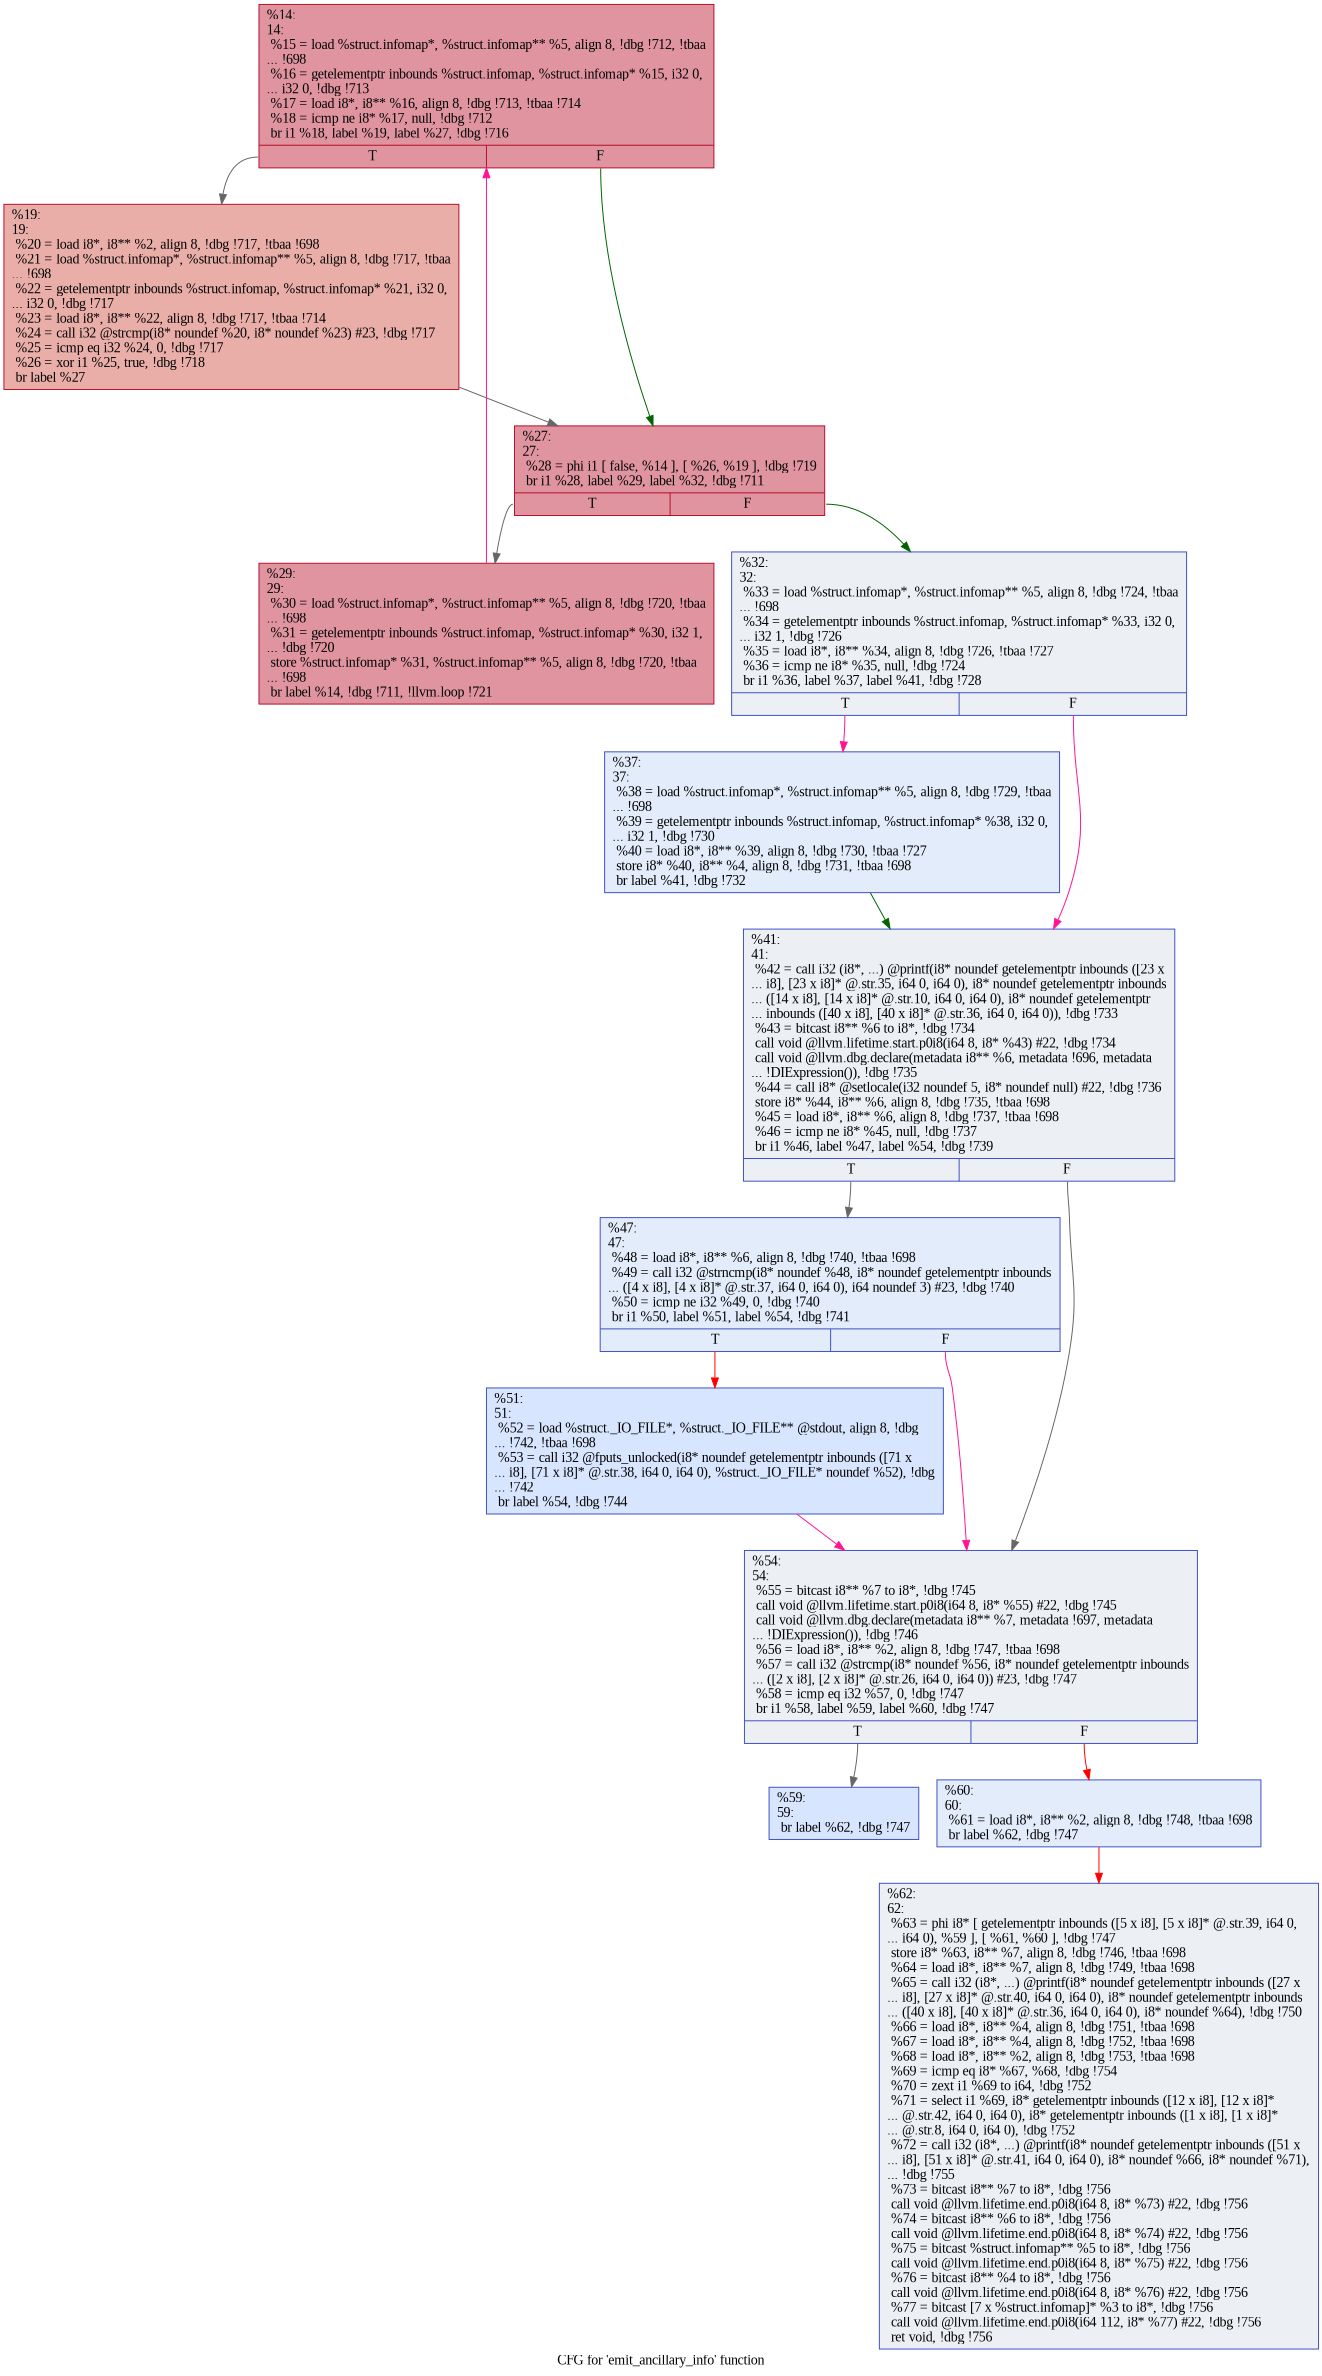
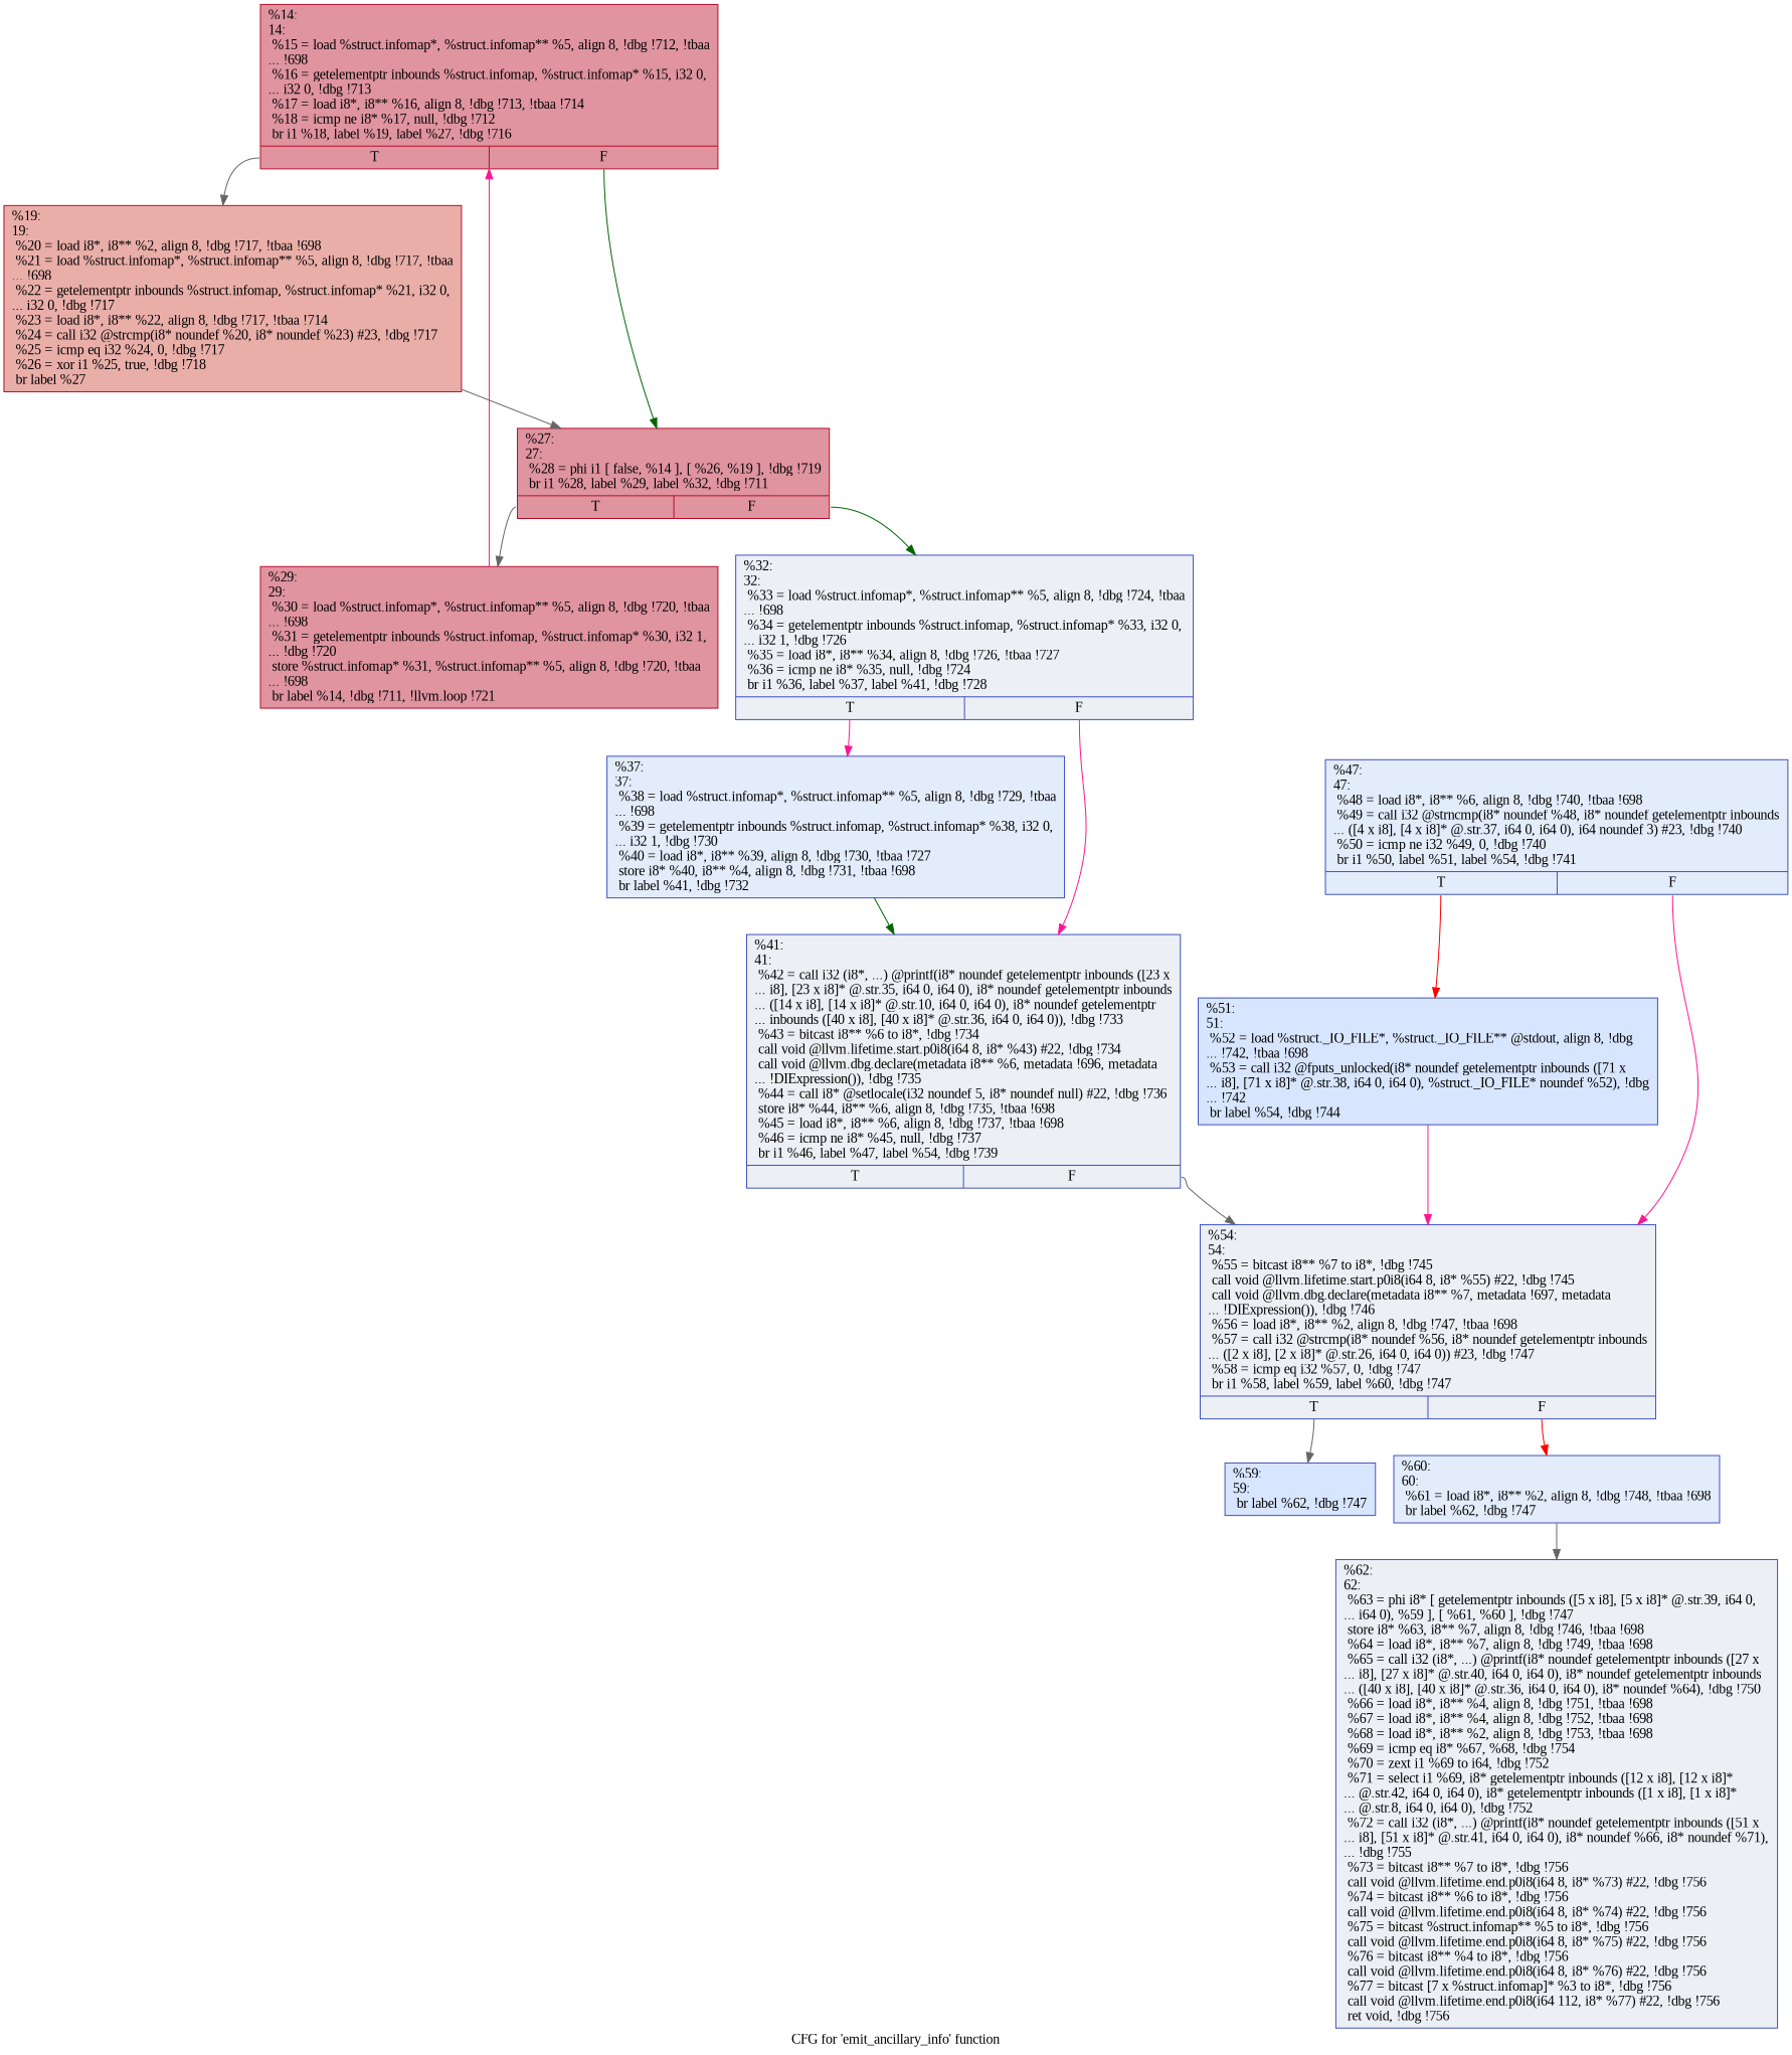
  digraph {
    fontname="Liberation Serif"
    label="CFG for 'emit_ancillary_info' function"
    node [color="#3d50c3ff" fillcolor="#d4dbe670" fontname="Liberation Serif" shape=record style=filled]
    edge [color=gray40 fontname="Liberation Serif" tailport=s0]
    n1 [color="#b70d28ff" fillcolor="#b70d2870" label="{%14:\l14:                                               \l  %15 = load %struct.infomap*, %struct.infomap** %5, align 8, !dbg !712, !tbaa\l... !698\l  %16 = getelementptr inbounds %struct.infomap, %struct.infomap* %15, i32 0,\l... i32 0, !dbg !713\l  %17 = load i8*, i8** %16, align 8, !dbg !713, !tbaa !714\l  %18 = icmp ne i8* %17, null, !dbg !712\l  br i1 %18, label %19, label %27, !dbg !716\l|{<s0>T|<s1>F}}"]
    n2 [color="#b70d28ff" fillcolor="#d0473d70" label="{%19:\l19:                                               \l  %20 = load i8*, i8** %2, align 8, !dbg !717, !tbaa !698\l  %21 = load %struct.infomap*, %struct.infomap** %5, align 8, !dbg !717, !tbaa\l... !698\l  %22 = getelementptr inbounds %struct.infomap, %struct.infomap* %21, i32 0,\l... i32 0, !dbg !717\l  %23 = load i8*, i8** %22, align 8, !dbg !717, !tbaa !714\l  %24 = call i32 @strcmp(i8* noundef %20, i8* noundef %23) #23, !dbg !717\l  %25 = icmp eq i32 %24, 0, !dbg !717\l  %26 = xor i1 %25, true, !dbg !718\l  br label %27\l}"]
    n3 [color="#b70d28ff" fillcolor="#b70d2870" label="{%27:\l27:                                               \l  %28 = phi i1 [ false, %14 ], [ %26, %19 ], !dbg !719\l  br i1 %28, label %29, label %32, !dbg !711\l|{<s0>T|<s1>F}}"]
    n4 [color="#b70d28ff" fillcolor="#b70d2870" label="{%29:\l29:                                               \l  %30 = load %struct.infomap*, %struct.infomap** %5, align 8, !dbg !720, !tbaa\l... !698\l  %31 = getelementptr inbounds %struct.infomap, %struct.infomap* %30, i32 1,\l... !dbg !720\l  store %struct.infomap* %31, %struct.infomap** %5, align 8, !dbg !720, !tbaa\l... !698\l  br label %14, !dbg !711, !llvm.loop !721\l}"]
    n5 [label="{%32:\l32:                                               \l  %33 = load %struct.infomap*, %struct.infomap** %5, align 8, !dbg !724, !tbaa\l... !698\l  %34 = getelementptr inbounds %struct.infomap, %struct.infomap* %33, i32 0,\l... i32 1, !dbg !726\l  %35 = load i8*, i8** %34, align 8, !dbg !726, !tbaa !727\l  %36 = icmp ne i8* %35, null, !dbg !724\l  br i1 %36, label %37, label %41, !dbg !728\l|{<s0>T|<s1>F}}"]
    n6 [fillcolor="#bfd3f670" label="{%37:\l37:                                               \l  %38 = load %struct.infomap*, %struct.infomap** %5, align 8, !dbg !729, !tbaa\l... !698\l  %39 = getelementptr inbounds %struct.infomap, %struct.infomap* %38, i32 0,\l... i32 1, !dbg !730\l  %40 = load i8*, i8** %39, align 8, !dbg !730, !tbaa !727\l  store i8* %40, i8** %4, align 8, !dbg !731, !tbaa !698\l  br label %41, !dbg !732\l}"]
    n7 [label="{%41:\l41:                                               \l  %42 = call i32 (i8*, ...) @printf(i8* noundef getelementptr inbounds ([23 x\l... i8], [23 x i8]* @.str.35, i64 0, i64 0), i8* noundef getelementptr inbounds\l... ([14 x i8], [14 x i8]* @.str.10, i64 0, i64 0), i8* noundef getelementptr\l... inbounds ([40 x i8], [40 x i8]* @.str.36, i64 0, i64 0)), !dbg !733\l  %43 = bitcast i8** %6 to i8*, !dbg !734\l  call void @llvm.lifetime.start.p0i8(i64 8, i8* %43) #22, !dbg !734\l  call void @llvm.dbg.declare(metadata i8** %6, metadata !696, metadata\l... !DIExpression()), !dbg !735\l  %44 = call i8* @setlocale(i32 noundef 5, i8* noundef null) #22, !dbg !736\l  store i8* %44, i8** %6, align 8, !dbg !735, !tbaa !698\l  %45 = load i8*, i8** %6, align 8, !dbg !737, !tbaa !698\l  %46 = icmp ne i8* %45, null, !dbg !737\l  br i1 %46, label %47, label %54, !dbg !739\l|{<s0>T|<s1>F}}"]
    n8 [fillcolor="#bfd3f670" label="{%47:\l47:                                               \l  %48 = load i8*, i8** %6, align 8, !dbg !740, !tbaa !698\l  %49 = call i32 @strncmp(i8* noundef %48, i8* noundef getelementptr inbounds\l... ([4 x i8], [4 x i8]* @.str.37, i64 0, i64 0), i64 noundef 3) #23, !dbg !740\l  %50 = icmp ne i32 %49, 0, !dbg !740\l  br i1 %50, label %51, label %54, !dbg !741\l|{<s0>T|<s1>F}}"]
    n9 [label="{%54:\l54:                                               \l  %55 = bitcast i8** %7 to i8*, !dbg !745\l  call void @llvm.lifetime.start.p0i8(i64 8, i8* %55) #22, !dbg !745\l  call void @llvm.dbg.declare(metadata i8** %7, metadata !697, metadata\l... !DIExpression()), !dbg !746\l  %56 = load i8*, i8** %2, align 8, !dbg !747, !tbaa !698\l  %57 = call i32 @strcmp(i8* noundef %56, i8* noundef getelementptr inbounds\l... ([2 x i8], [2 x i8]* @.str.26, i64 0, i64 0)) #23, !dbg !747\l  %58 = icmp eq i32 %57, 0, !dbg !747\l  br i1 %58, label %59, label %60, !dbg !747\l|{<s0>T|<s1>F}}"]
    n10 [fillcolor="#a7c5fe70" label="{%51:\l51:                                               \l  %52 = load %struct._IO_FILE*, %struct._IO_FILE** @stdout, align 8, !dbg\l... !742, !tbaa !698\l  %53 = call i32 @fputs_unlocked(i8* noundef getelementptr inbounds ([71 x\l... i8], [71 x i8]* @.str.38, i64 0, i64 0), %struct._IO_FILE* noundef %52), !dbg\l... !742\l  br label %54, !dbg !744\l}"]
    n11 [fillcolor="#a7c5fe70" label="{%59:\l59:                                               \l  br label %62, !dbg !747\l}"]
    n12 [fillcolor="#bfd3f670" label="{%60:\l60:                                               \l  %61 = load i8*, i8** %2, align 8, !dbg !748, !tbaa !698\l  br label %62, !dbg !747\l}"]
    n13 [label="{%62:\l62:                                               \l  %63 = phi i8* [ getelementptr inbounds ([5 x i8], [5 x i8]* @.str.39, i64 0,\l... i64 0), %59 ], [ %61, %60 ], !dbg !747\l  store i8* %63, i8** %7, align 8, !dbg !746, !tbaa !698\l  %64 = load i8*, i8** %7, align 8, !dbg !749, !tbaa !698\l  %65 = call i32 (i8*, ...) @printf(i8* noundef getelementptr inbounds ([27 x\l... i8], [27 x i8]* @.str.40, i64 0, i64 0), i8* noundef getelementptr inbounds\l... ([40 x i8], [40 x i8]* @.str.36, i64 0, i64 0), i8* noundef %64), !dbg !750\l  %66 = load i8*, i8** %4, align 8, !dbg !751, !tbaa !698\l  %67 = load i8*, i8** %4, align 8, !dbg !752, !tbaa !698\l  %68 = load i8*, i8** %2, align 8, !dbg !753, !tbaa !698\l  %69 = icmp eq i8* %67, %68, !dbg !754\l  %70 = zext i1 %69 to i64, !dbg !752\l  %71 = select i1 %69, i8* getelementptr inbounds ([12 x i8], [12 x i8]*\l... @.str.42, i64 0, i64 0), i8* getelementptr inbounds ([1 x i8], [1 x i8]*\l... @.str.8, i64 0, i64 0), !dbg !752\l  %72 = call i32 (i8*, ...) @printf(i8* noundef getelementptr inbounds ([51 x\l... i8], [51 x i8]* @.str.41, i64 0, i64 0), i8* noundef %66, i8* noundef %71),\l... !dbg !755\l  %73 = bitcast i8** %7 to i8*, !dbg !756\l  call void @llvm.lifetime.end.p0i8(i64 8, i8* %73) #22, !dbg !756\l  %74 = bitcast i8** %6 to i8*, !dbg !756\l  call void @llvm.lifetime.end.p0i8(i64 8, i8* %74) #22, !dbg !756\l  %75 = bitcast %struct.infomap** %5 to i8*, !dbg !756\l  call void @llvm.lifetime.end.p0i8(i64 8, i8* %75) #22, !dbg !756\l  %76 = bitcast i8** %4 to i8*, !dbg !756\l  call void @llvm.lifetime.end.p0i8(i64 8, i8* %76) #22, !dbg !756\l  %77 = bitcast [7 x %struct.infomap]* %3 to i8*, !dbg !756\l  call void @llvm.lifetime.end.p0i8(i64 112, i8* %77) #22, !dbg !756\l  ret void, !dbg !756\l}"]
    n1 -> n2
    n1 -> n3 [color=darkgreen tailport=s1]
    n2 -> n3 [tailport=""]
    n3 -> n4
    n3 -> n5 [color=darkgreen tailport=s1]
    n4 -> n1 [color=deeppink tailport=""]
    n5 -> n6 [color=deeppink]
    n5 -> n7 [color=deeppink tailport=s1]
    n6 -> n7 [color=darkgreen tailport=""]
-   n7 -> n8
    n7 -> n9 [tailport=s1]
    n8 -> n9 [color=deeppink tailport=s1]
    n8 -> n10 [color=red]
    n9 -> n11
    n9 -> n12 [color=red tailport=s1]
    n10 -> n9 [color=deeppink tailport=""]
-   n12 -> n13 [color=red tailport=""]
+   n12 -> n13 [tailport=""]
  }
